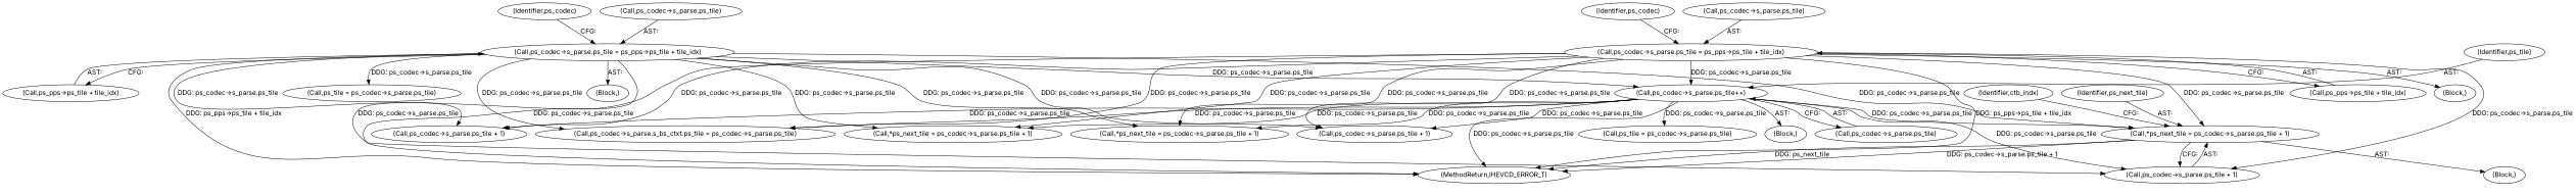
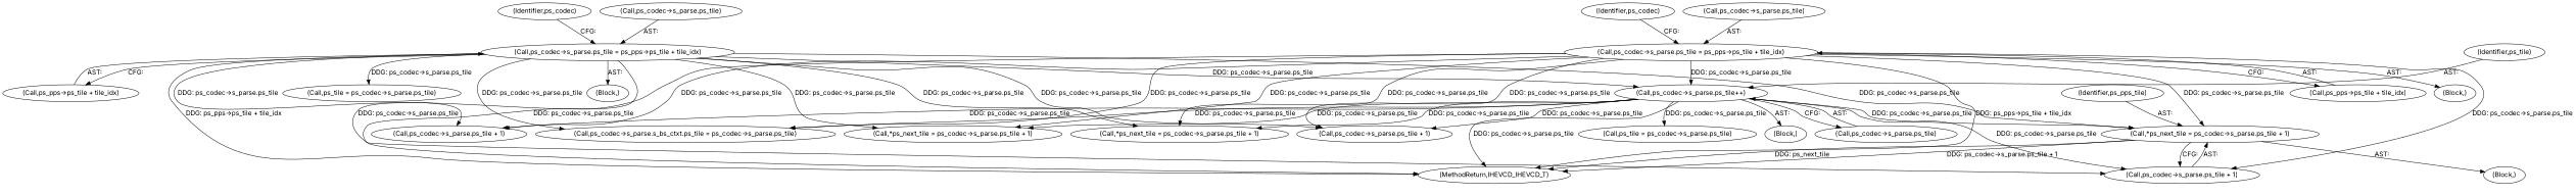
  digraph {
    fontname=Inter
    node [fontname=Inter]
    edge [fontname=Inter]
    n1 [label="(Call,*ps_next_tile = ps_codec->s_parse.ps_tile + 1)"]
    n2 [label="(Block,)"]
    n3 [label="(Call,ps_codec->s_parse.ps_tile + 1)"]
-   n4 [label="(MethodReturn,IHEVCD_ERROR_T)"]
+   n4 [label="(MethodReturn,IHEVCD_IHEVCD_T)"]
    n5 [label="(Call,ps_codec->s_parse.ps_tile = ps_pps->ps_tile + tile_idx)"]
    n6 [label="(Call,ps_codec->s_parse.ps_tile++)"]
    n7 [label="(Call,ps_codec->s_parse.ps_tile + 1)"]
    n8 [label="(Call,ps_codec->s_parse.s_bs_ctxt.ps_tile = ps_codec->s_parse.ps_tile)"]
    n9 [label="(Call,*ps_next_tile = ps_codec->s_parse.ps_tile + 1)"]
    n10 [label="(Call,*ps_next_tile = ps_codec->s_parse.ps_tile + 1)"]
    n11 [label="(Call,ps_pps->ps_tile + tile_idx)"]
    n12 [label="(Block,)"]
    n13 [label="(Call,ps_codec->s_parse.ps_tile + 1)"]
    n14 [label="(Call,ps_tile = ps_codec->s_parse.ps_tile)"]
    n15 [label="(Block,)"]
    n16 [label="(Call,ps_codec->s_parse.ps_tile)"]
    n17 [label="(Call,ps_codec->s_parse.ps_tile = ps_pps->ps_tile + tile_idx)"]
    n18 [label="(Call,ps_tile = ps_codec->s_parse.ps_tile)"]
    n19 [label="(Call,ps_pps->ps_tile + tile_idx)"]
    n20 [label="(Block,)"]
    n21 [label="(Identifier,ps_codec)"]
    n22 [label="(Identifier,ps_codec)"]
    n23 [label="(Call,ps_codec->s_parse.ps_tile)"]
-   n24 [label="(Identifier,ctb_indx)"]
-   n25 [label="(Identifier,ps_next_tile)"]
+   n25 [label="(Identifier,ps_pps_tile)"]
    n26 [label="(Call,ps_codec->s_parse.ps_tile)"]
    n27 [label="(Identifier,ps_tile)"]
    n1 -> n2 [label="AST: "]
    n1 -> n3 [label="CFG: "]
    n1 -> n4 [label="DDG: ps_codec->s_parse.ps_tile + 1"]
    n1 -> n4 [label="DDG: ps_next_tile"]
    n3 -> n1 [label="AST: "]
    n5 -> n1 [label="DDG: ps_codec->s_parse.ps_tile"]
    n5 -> n3 [label="DDG: ps_codec->s_parse.ps_tile"]
    n5 -> n4 [label="DDG: ps_codec->s_parse.ps_tile"]
    n5 -> n4 [label="DDG: ps_pps->ps_tile + tile_idx"]
    n5 -> n6 [label="DDG: ps_codec->s_parse.ps_tile"]
    n5 -> n7 [label="DDG: ps_codec->s_parse.ps_tile"]
    n5 -> n8 [label="DDG: ps_codec->s_parse.ps_tile"]
    n5 -> n9 [label="DDG: ps_codec->s_parse.ps_tile"]
    n5 -> n10 [label="DDG: ps_codec->s_parse.ps_tile"]
    n5 -> n11 [label="CFG: "]
    n5 -> n12 [label="AST: "]
    n5 -> n13 [label="DDG: ps_codec->s_parse.ps_tile"]
    n6 -> n1 [label="DDG: ps_codec->s_parse.ps_tile"]
    n6 -> n3 [label="DDG: ps_codec->s_parse.ps_tile"]
    n6 -> n4 [label="DDG: ps_codec->s_parse.ps_tile"]
    n6 -> n7 [label="DDG: ps_codec->s_parse.ps_tile"]
    n6 -> n8 [label="DDG: ps_codec->s_parse.ps_tile"]
    n6 -> n9 [label="DDG: ps_codec->s_parse.ps_tile"]
    n6 -> n10 [label="DDG: ps_codec->s_parse.ps_tile"]
    n6 -> n13 [label="DDG: ps_codec->s_parse.ps_tile"]
    n6 -> n14 [label="DDG: ps_codec->s_parse.ps_tile"]
    n6 -> n15 [label="AST: "]
    n6 -> n16 [label="CFG: "]
    n11 -> n5 [label="AST: "]
    n16 -> n6 [label="AST: "]
    n17 -> n1 [label="DDG: ps_codec->s_parse.ps_tile"]
    n17 -> n3 [label="DDG: ps_codec->s_parse.ps_tile"]
    n17 -> n4 [label="DDG: ps_pps->ps_tile + tile_idx"]
    n17 -> n6 [label="DDG: ps_codec->s_parse.ps_tile"]
    n17 -> n7 [label="DDG: ps_codec->s_parse.ps_tile"]
    n17 -> n8 [label="DDG: ps_codec->s_parse.ps_tile"]
    n17 -> n9 [label="DDG: ps_codec->s_parse.ps_tile"]
    n17 -> n10 [label="DDG: ps_codec->s_parse.ps_tile"]
    n17 -> n13 [label="DDG: ps_codec->s_parse.ps_tile"]
    n17 -> n18 [label="DDG: ps_codec->s_parse.ps_tile"]
    n17 -> n19 [label="CFG: "]
    n17 -> n20 [label="AST: "]
    n19 -> n17 [label="AST: "]
    n21 -> n17 [label="CFG: "]
    n22 -> n5 [label="CFG: "]
    n23 -> n17 [label="AST: "]
-   n24 -> n1 [label="CFG: "]
    n25 -> n1 [label="AST: "]
    n26 -> n5 [label="AST: "]
    n27 -> n6 [label="AST: "]
  }
